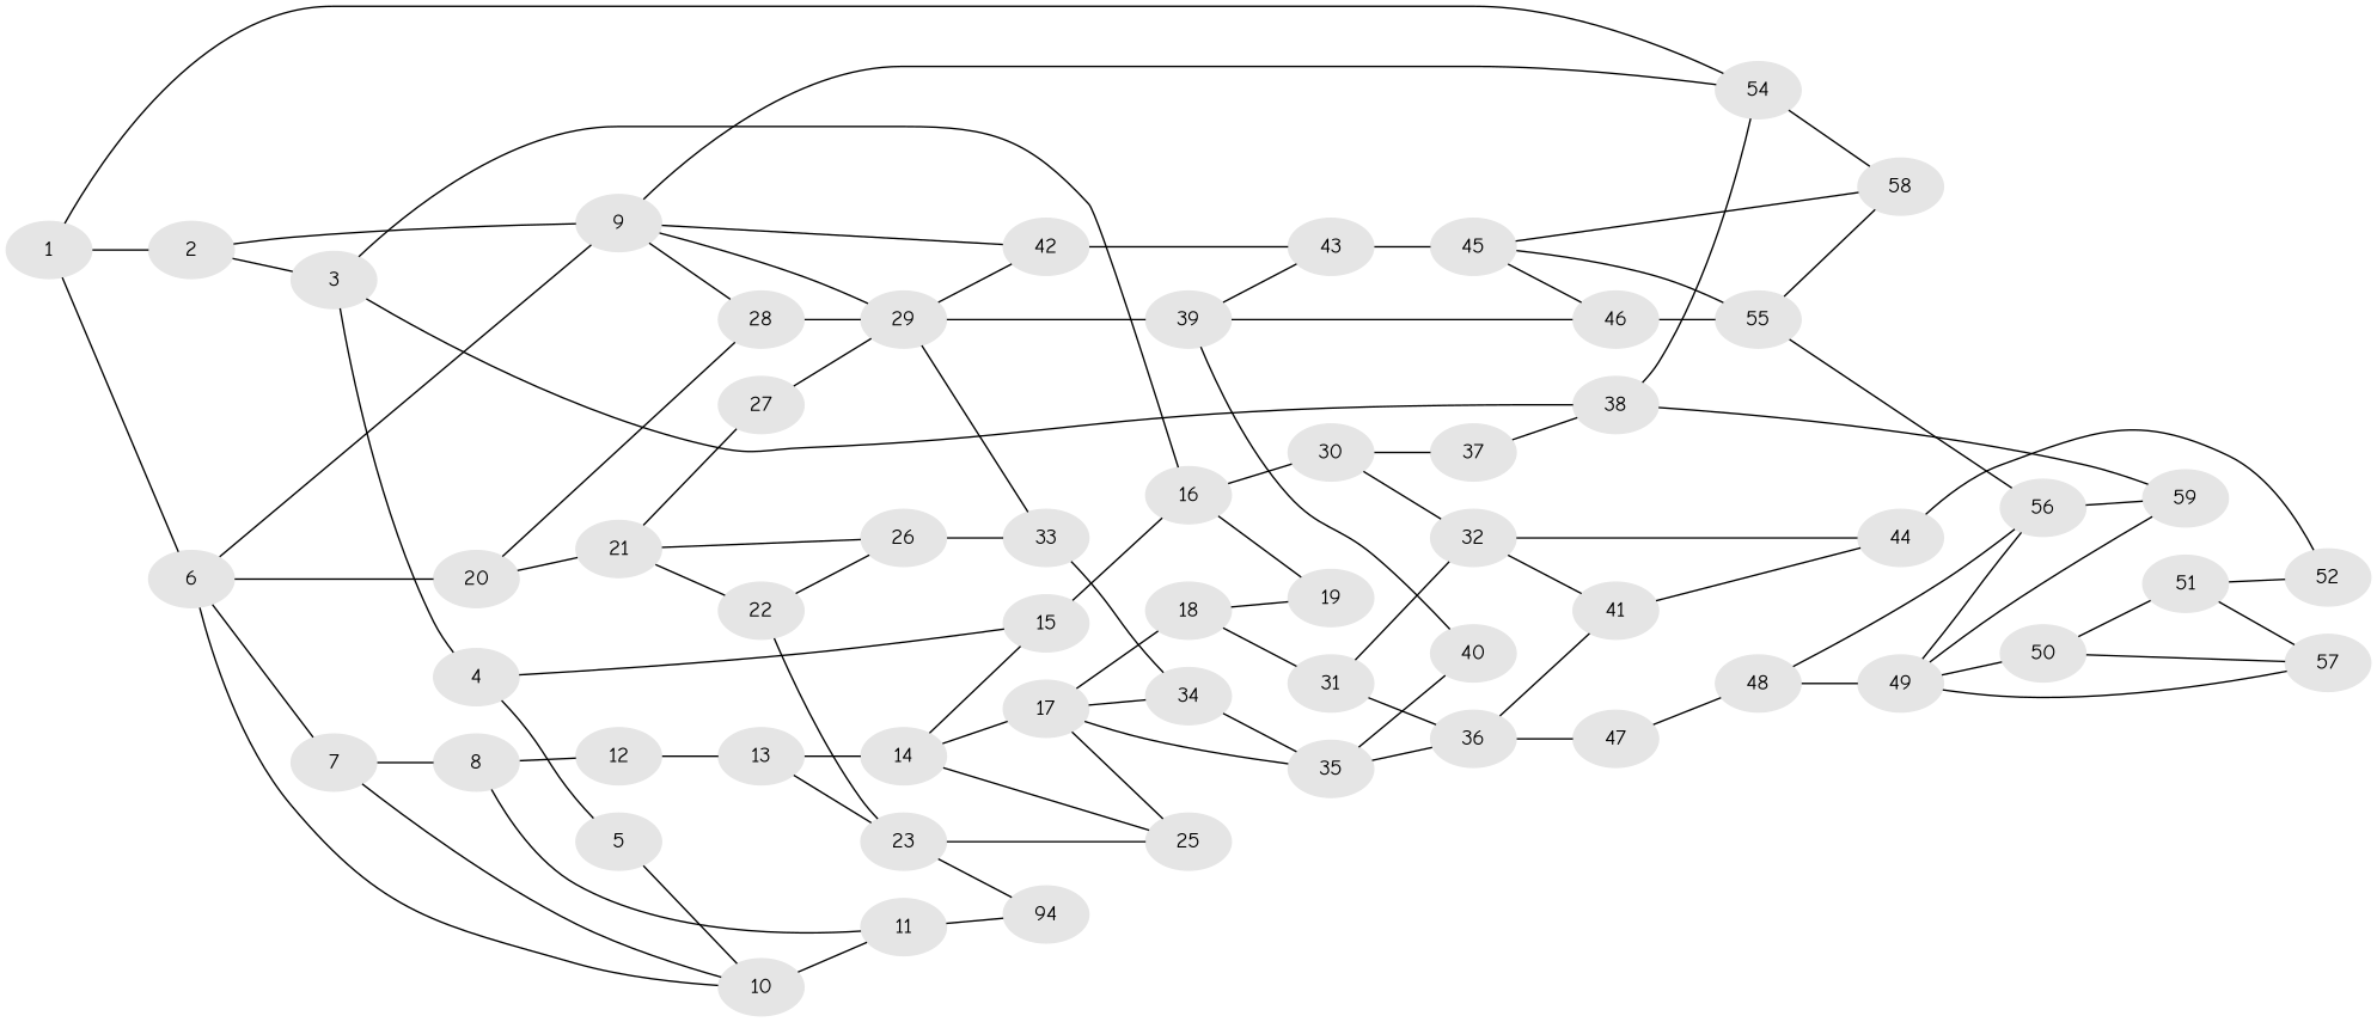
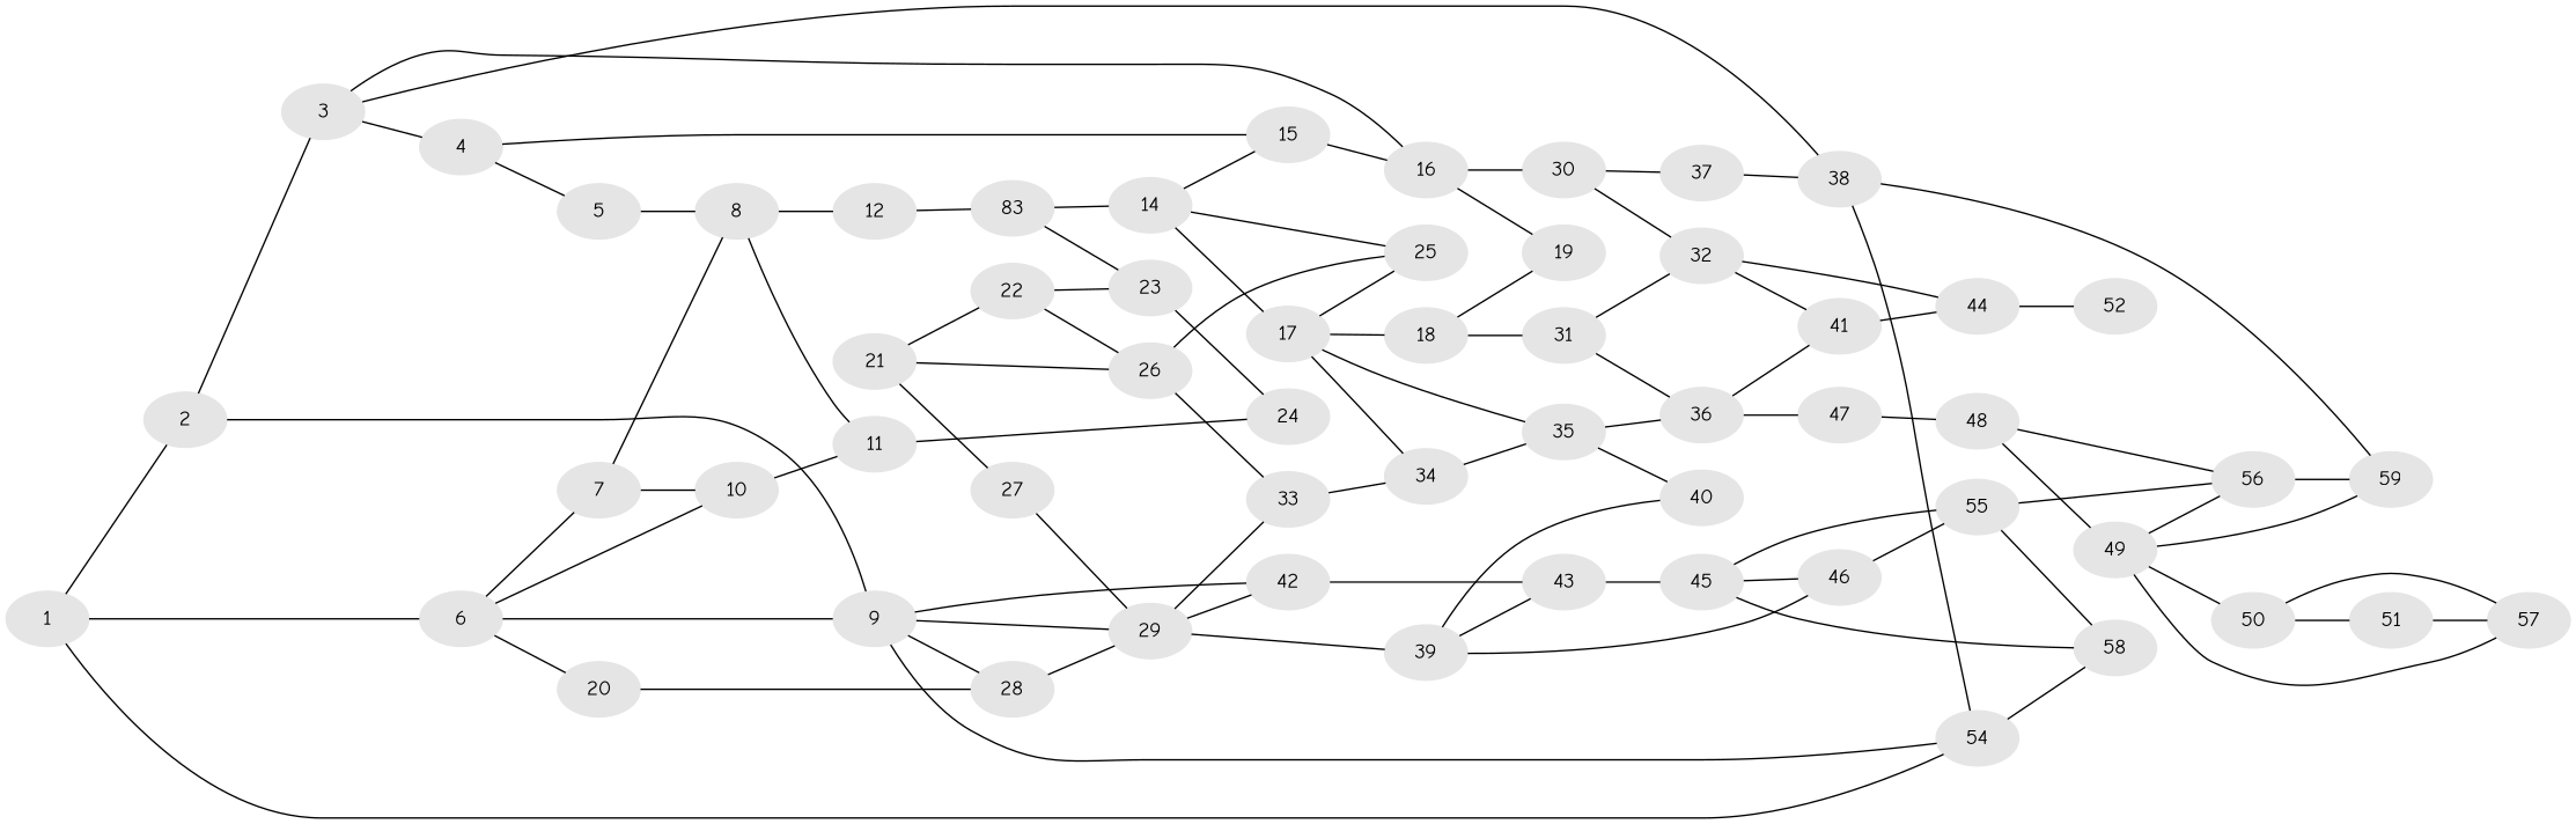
  graph {
    fontname="Comic Neue"
    rankdir=LR
    node [color=gray90 fontname="Comic Neue" style=filled]
    edge [fontname="Comic Neue" weight=1.0]
    1
    2
    6
    54
    3
    9
    7
    10
    20
    4
    16
    38
    28
    29
    42
    58
    5
    15
    19
    30
    59
    8
    11
    12
    21
-   24 [label=94]
-   13
+   24
+   13 [label=83]
    33
    39
    43
    14
    23
    17
    25
    18
    34
    35
    32
    37
    31
    36
    40
    22
    26
    27
    46
    41
    44
    47
    52
    48
    45
    55
    56
    49
    50
    57
    51
    1 -- 2
    1 -- 6
    1 -- 54
    2 -- 3
    2 -- 9
    6 -- 9
    6 -- 7
    6 -- 10
    6 -- 20 [weight=2.0]
    54 -- 58
    3 -- 4
    3 -- 16
    3 -- 38
    9 -- 54
    9 -- 28
    9 -- 29
    9 -- 42
    7 -- 10
    7 -- 8
    10 -- 11
    20 -- 28
-   20 -- 21 [weight=2.0]
    4 -- 5
    4 -- 15
    16 -- 19 [weight=2.0]
    16 -- 30 [weight=2.0]
    38 -- 54
    38 -- 59
    28 -- 29
    29 -- 42
    29 -- 33
    29 -- 39
    42 -- 43 [weight=2.0]
-   5 -- 10 [weight=2.0]
+   5 -- 8 [weight=2.0]
    15 -- 16
    30 -- 32 [weight=2.0]
    30 -- 37
    8 -- 11
    8 -- 12 [weight=2.0]
    11 -- 24
    12 -- 13
    21 -- 22
    21 -- 26
    21 -- 27 [weight=2.0]
    13 -- 14
    13 -- 23
    33 -- 34
    39 -- 43
    39 -- 40
    39 -- 46
    43 -- 45 [weight=2.0]
    14 -- 15
    14 -- 17
    14 -- 25
    23 -- 24 [weight=2.0]
-   23 -- 25
+   26 -- 25
    17 -- 25
    17 -- 18
    17 -- 34
    17 -- 35
    18 -- 19
    18 -- 31
    34 -- 35
    35 -- 36 [weight=2.0]
    35 -- 40 [weight=2.0]
    32 -- 41
    32 -- 44
    37 -- 38
    31 -- 32
    31 -- 36
    36 -- 41
    36 -- 47 [weight=2.0]
    22 -- 23 [weight=2.0]
    22 -- 26
    26 -- 33
    27 -- 29
    46 -- 55
    41 -- 44
    44 -- 52 [weight=2.0]
    47 -- 48
    48 -- 56
    48 -- 49
    45 -- 58 [weight=2.0]
    45 -- 46
    45 -- 55
    55 -- 58
    55 -- 56 [weight=2.0]
    56 -- 59
    49 -- 59
    49 -- 56 [weight=2.0]
    49 -- 50
    49 -- 57
    50 -- 57
    50 -- 51
-   51 -- 52 [weight=3.0]
    51 -- 57
  }
